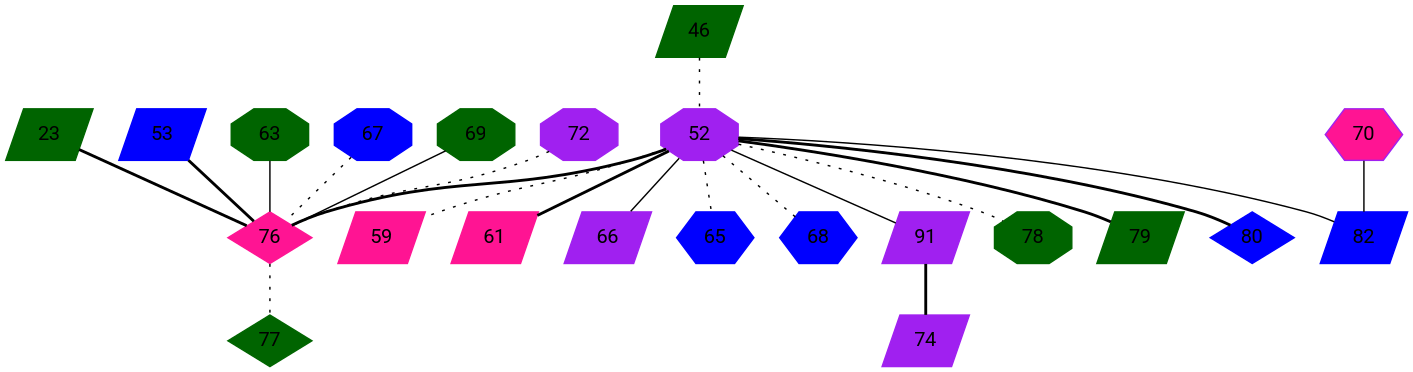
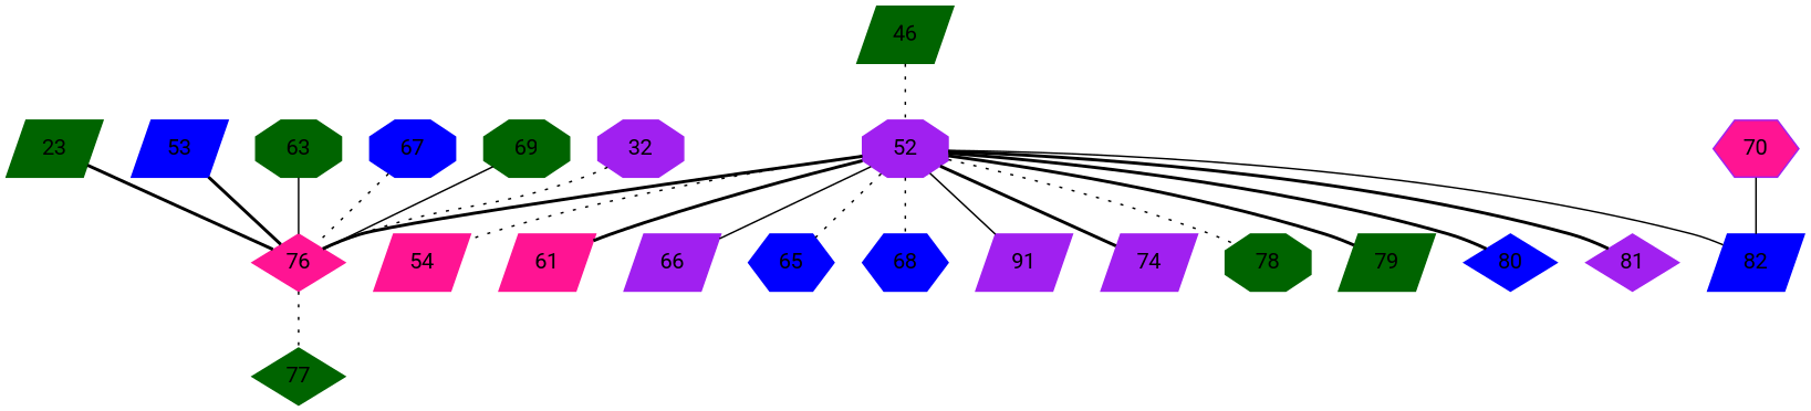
  graph {
    fontname=Roboto
    node [color=darkgreen fontname=Roboto shape=parallelogram style=filled]
    edge [fontname=Roboto style=dotted]
    76 [color=deeppink shape=diamond super="+64+75"]
    77 [shape=diamond]
    23
    52 [color=purple shape=octagon super="+10+35+37+14+25+26+33+38+40"]
-   59 [color=deeppink]
+   59 [color=deeppink label=54]
    61 [color=deeppink]
    n7 [color=purple label=66 super="+55"]
    65 [color=blue shape=hexagon]
    68 [color=blue shape=hexagon super="+42"]
    n10 [color=purple label=91 super="+54"]
    74 [color=purple super="+34"]
    78 [shape=octagon super="+73"]
    79
    80 [color=blue shape=diamond]
+   81 [color=purple shape=diamond]
    82 [color=blue super="+45+31"]
    46
    53 [color=blue]
    63 [shape=octagon]
    67 [color=blue shape=octagon]
    69 [shape=octagon super="+44"]
    70 [color=purple fillcolor=deeppink shape=hexagon]
-   72 [color=purple shape=octagon]
+   72 [color=purple shape=octagon label=32]
    76 -- 77
    23 -- 76 [style=bold]
    52 -- 76 [style=bold weight=5]
    52 -- 59
    52 -- 61 [style=bold]
    52 -- n7 [style=solid]
    52 -- 65
    52 -- 68
    52 -- n10 [style=solid]
-   n10 -- 74 [style=bold weight=2]
+   52 -- 74 [style=bold weight=2]
    52 -- 78
    52 -- 79 [style=bold]
    52 -- 80 [style=bold]
+   52 -- 81 [style=bold]
    52 -- 82 [style=solid weight=2]
    46 -- 52
    53 -- 76 [style=bold]
    63 -- 76 [style=solid weight=2]
    67 -- 76
    69 -- 76 [style=solid]
    70 -- 82 [style=solid]
    72 -- 76
  }
